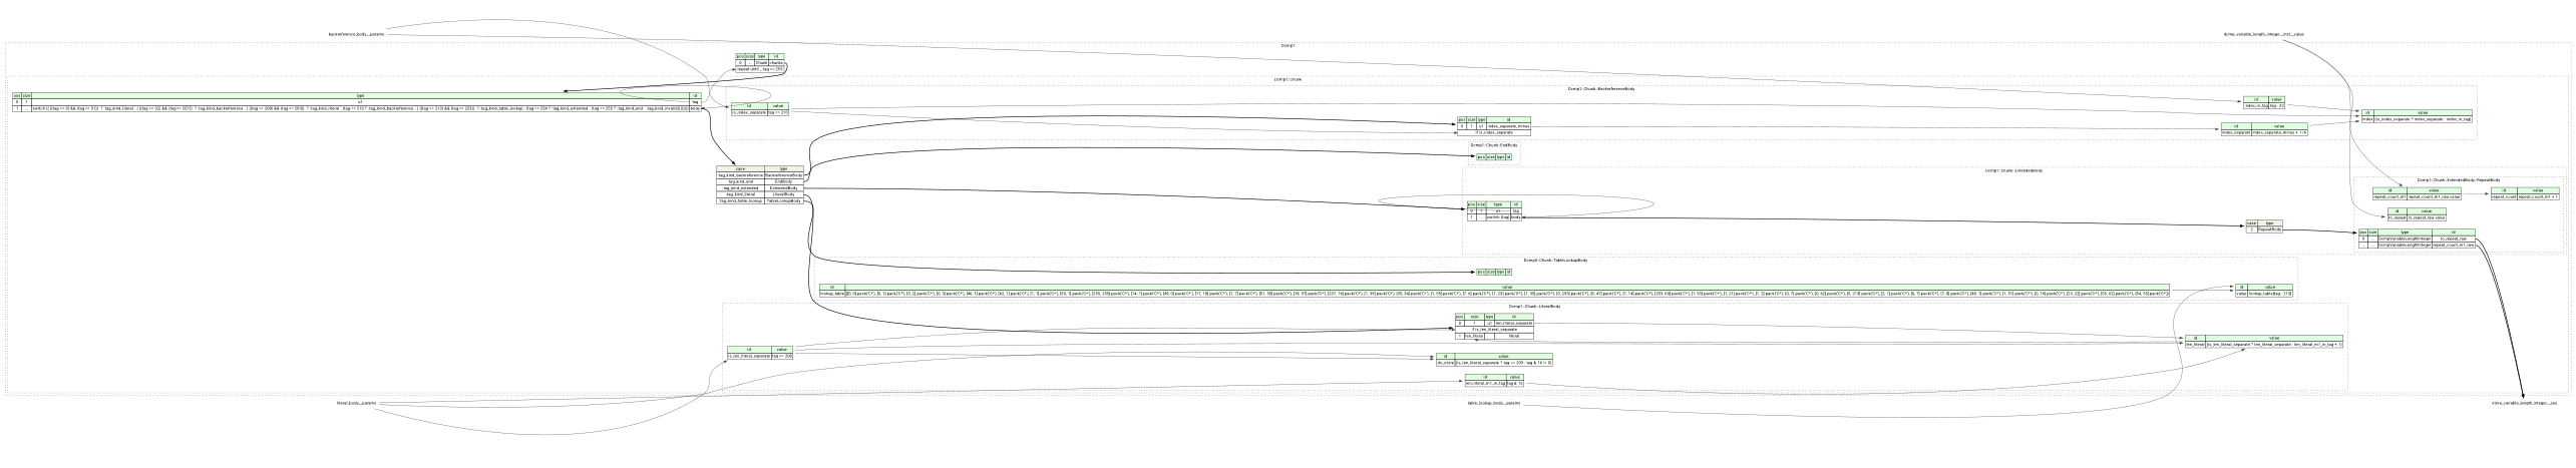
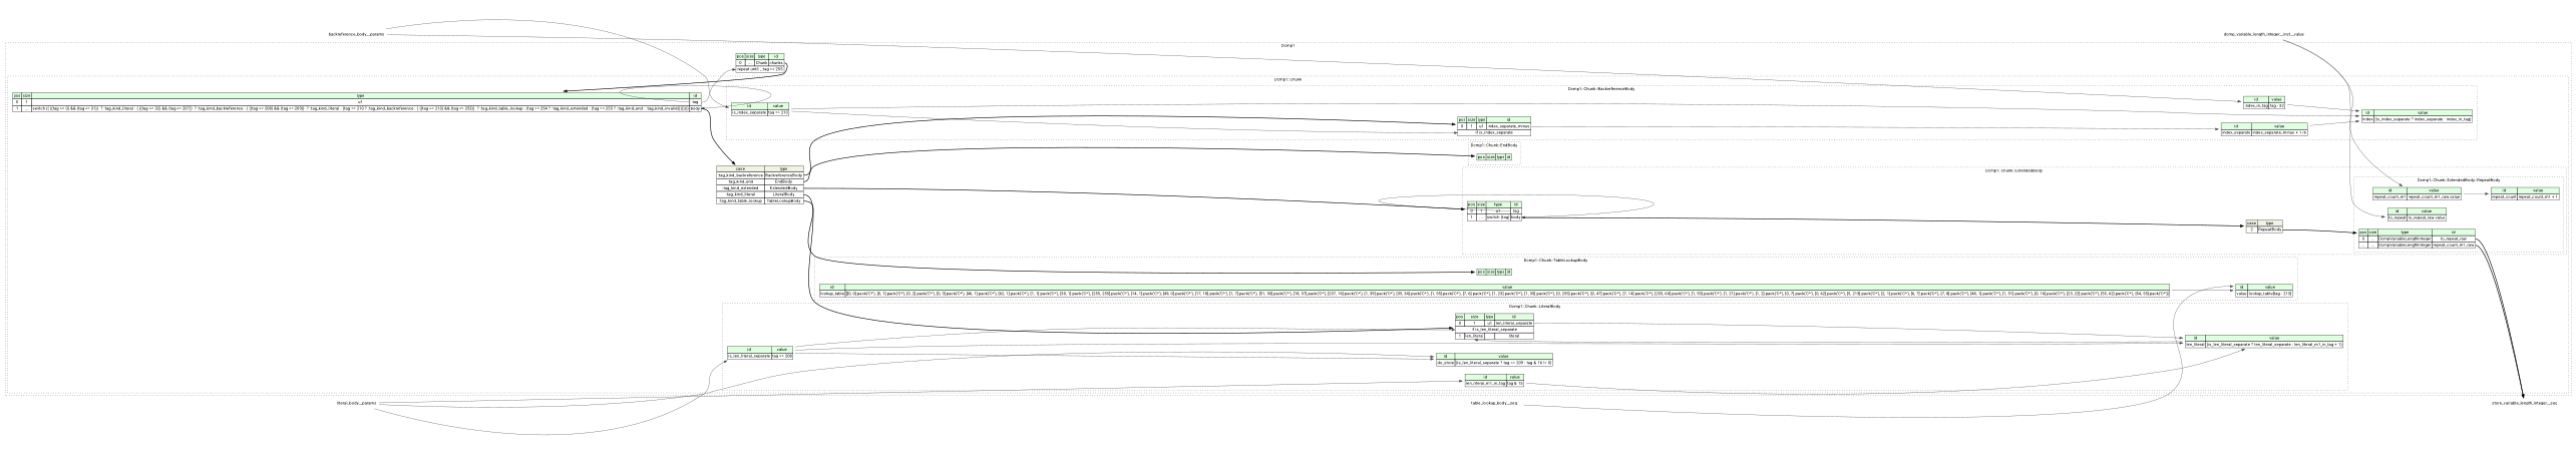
  digraph {
    fontname=Roboto
    rankdir=LR
    node [fontname=Roboto shape=plaintext]
    edge [color="#404040" fontname=Roboto tailport=tag_type]
    n1 [label=<<TABLE BORDER="0" CELLBORDER="1" CELLSPACING="0"> 					<TR><TD BGCOLOR="#E0FFE0">pos</TD><TD BGCOLOR="#E0FFE0">size</TD><TD BGCOLOR="#E0FFE0">type</TD><TD BGCOLOR="#E0FFE0">id</TD></TR> 					<TR><TD PORT="index_separate_minus_pos">0</TD><TD PORT="index_separate_minus_size">1</TD><TD>u1</TD><TD PORT="index_separate_minus_type">index_separate_minus</TD></TR> 					<TR><TD COLSPAN="4" PORT="index_separate_minus__if">if is_index_separate</TD></TR> 				</TABLE>>]
    n2 [label=<<TABLE BORDER="0" CELLBORDER="1" CELLSPACING="0"> 					<TR><TD BGCOLOR="#E0FFE0">id</TD><TD BGCOLOR="#E0FFE0">value</TD></TR> 					<TR><TD>index</TD><TD>(is_index_separate ? index_separate : index_in_tag)</TD></TR> 				</TABLE>>]
    n3 [label=<<TABLE BORDER="0" CELLBORDER="1" CELLSPACING="0"> 					<TR><TD BGCOLOR="#E0FFE0">id</TD><TD BGCOLOR="#E0FFE0">value</TD></TR> 					<TR><TD>index_in_tag</TD><TD>tag - 32</TD></TR> 				</TABLE>>]
    n4 [label=<<TABLE BORDER="0" CELLBORDER="1" CELLSPACING="0"> 					<TR><TD BGCOLOR="#E0FFE0">id</TD><TD BGCOLOR="#E0FFE0">value</TD></TR> 					<TR><TD>index_separate</TD><TD>index_separate_minus + 176</TD></TR> 				</TABLE>>]
    n5 [label=<<TABLE BORDER="0" CELLBORDER="1" CELLSPACING="0"> 					<TR><TD BGCOLOR="#E0FFE0">id</TD><TD BGCOLOR="#E0FFE0">value</TD></TR> 					<TR><TD>is_index_separate</TD><TD>tag == 210</TD></TR> 				</TABLE>>]
    n6 [label=<<TABLE BORDER="0" CELLBORDER="1" CELLSPACING="0"> 					<TR><TD BGCOLOR="#E0FFE0">pos</TD><TD BGCOLOR="#E0FFE0">size</TD><TD BGCOLOR="#E0FFE0">type</TD><TD BGCOLOR="#E0FFE0">id</TD></TR> 				</TABLE>>]
    n7 [label=<<TABLE BORDER="0" CELLBORDER="1" CELLSPACING="0"> 						<TR><TD BGCOLOR="#E0FFE0">pos</TD><TD BGCOLOR="#E0FFE0">size</TD><TD BGCOLOR="#E0FFE0">type</TD><TD BGCOLOR="#E0FFE0">id</TD></TR> 						<TR><TD PORT="to_repeat_raw_pos">0</TD><TD PORT="to_repeat_raw_size">...</TD><TD>DcmpVariableLengthInteger</TD><TD PORT="to_repeat_raw_type">to_repeat_raw</TD></TR> 						<TR><TD PORT="repeat_count_m1_raw_pos">...</TD><TD PORT="repeat_count_m1_raw_size">...</TD><TD>DcmpVariableLengthInteger</TD><TD PORT="repeat_count_m1_raw_type">repeat_count_m1_raw</TD></TR> 					</TABLE>>]
    n8 [label=<<TABLE BORDER="0" CELLBORDER="1" CELLSPACING="0"> 						<TR><TD BGCOLOR="#E0FFE0">id</TD><TD BGCOLOR="#E0FFE0">value</TD></TR> 						<TR><TD>repeat_count</TD><TD>repeat_count_m1 + 1</TD></TR> 					</TABLE>>]
    n9 [label=<<TABLE BORDER="0" CELLBORDER="1" CELLSPACING="0"> 						<TR><TD BGCOLOR="#E0FFE0">id</TD><TD BGCOLOR="#E0FFE0">value</TD></TR> 						<TR><TD>repeat_count_m1</TD><TD>repeat_count_m1_raw.value</TD></TR> 					</TABLE>>]
    n10 [label=<<TABLE BORDER="0" CELLBORDER="1" CELLSPACING="0"> 						<TR><TD BGCOLOR="#E0FFE0">id</TD><TD BGCOLOR="#E0FFE0">value</TD></TR> 						<TR><TD>to_repeat</TD><TD>to_repeat_raw.value</TD></TR> 					</TABLE>>]
    n11 [label=<<TABLE BORDER="0" CELLBORDER="1" CELLSPACING="0"> 					<TR><TD BGCOLOR="#E0FFE0">pos</TD><TD BGCOLOR="#E0FFE0">size</TD><TD BGCOLOR="#E0FFE0">type</TD><TD BGCOLOR="#E0FFE0">id</TD></TR> 					<TR><TD PORT="tag_pos">0</TD><TD PORT="tag_size">1</TD><TD>u1</TD><TD PORT="tag_type">tag</TD></TR> 					<TR><TD PORT="body_pos">1</TD><TD PORT="body_size">...</TD><TD>switch (tag)</TD><TD PORT="body_type">body</TD></TR> 				</TABLE>>]
    n12 [label=<<TABLE BORDER="0" CELLBORDER="1" CELLSPACING="0"> 	<TR><TD BGCOLOR="#F0F2E4">case</TD><TD BGCOLOR="#F0F2E4">type</TD></TR> 	<TR><TD>2</TD><TD PORT="case0">RepeatBody</TD></TR> </TABLE>>]
    n13 [label=<<TABLE BORDER="0" CELLBORDER="1" CELLSPACING="0"> 					<TR><TD BGCOLOR="#E0FFE0">pos</TD><TD BGCOLOR="#E0FFE0">size</TD><TD BGCOLOR="#E0FFE0">type</TD><TD BGCOLOR="#E0FFE0">id</TD></TR> 					<TR><TD PORT="len_literal_separate_pos">0</TD><TD PORT="len_literal_separate_size">1</TD><TD>u1</TD><TD PORT="len_literal_separate_type">len_literal_separate</TD></TR> 					<TR><TD COLSPAN="4" PORT="len_literal_separate__if">if is_len_literal_separate</TD></TR> 					<TR><TD PORT="literal_pos">1</TD><TD PORT="literal_size">len_literal</TD><TD></TD><TD PORT="literal_type">literal</TD></TR> 				</TABLE>>]
    n14 [label=<<TABLE BORDER="0" CELLBORDER="1" CELLSPACING="0"> 					<TR><TD BGCOLOR="#E0FFE0">id</TD><TD BGCOLOR="#E0FFE0">value</TD></TR> 					<TR><TD>do_store</TD><TD>(is_len_literal_separate ? tag == 209 : tag &amp; 16 != 0)</TD></TR> 				</TABLE>>]
    n15 [label=<<TABLE BORDER="0" CELLBORDER="1" CELLSPACING="0"> 					<TR><TD BGCOLOR="#E0FFE0">id</TD><TD BGCOLOR="#E0FFE0">value</TD></TR> 					<TR><TD>is_len_literal_separate</TD><TD>tag &gt;= 208</TD></TR> 				</TABLE>>]
    n16 [label=<<TABLE BORDER="0" CELLBORDER="1" CELLSPACING="0"> 					<TR><TD BGCOLOR="#E0FFE0">id</TD><TD BGCOLOR="#E0FFE0">value</TD></TR> 					<TR><TD>len_literal</TD><TD>(is_len_literal_separate ? len_literal_separate : len_literal_m1_in_tag + 1)</TD></TR> 				</TABLE>>]
    n17 [label=<<TABLE BORDER="0" CELLBORDER="1" CELLSPACING="0"> 					<TR><TD BGCOLOR="#E0FFE0">id</TD><TD BGCOLOR="#E0FFE0">value</TD></TR> 					<TR><TD>len_literal_m1_in_tag</TD><TD>tag &amp; 15</TD></TR> 				</TABLE>>]
    n18 [label=<<TABLE BORDER="0" CELLBORDER="1" CELLSPACING="0"> 					<TR><TD BGCOLOR="#E0FFE0">pos</TD><TD BGCOLOR="#E0FFE0">size</TD><TD BGCOLOR="#E0FFE0">type</TD><TD BGCOLOR="#E0FFE0">id</TD></TR> 				</TABLE>>]
    n19 [label=<<TABLE BORDER="0" CELLBORDER="1" CELLSPACING="0"> 					<TR><TD BGCOLOR="#E0FFE0">id</TD><TD BGCOLOR="#E0FFE0">value</TD></TR> 					<TR><TD>lookup_table</TD><TD>[[0, 0].pack('C*'), [0, 1].pack('C*'), [0, 2].pack('C*'), [0, 3].pack('C*'), [46, 1].pack('C*'), [62, 1].pack('C*'), [1, 1].pack('C*'), [30, 1].pack('C*'), [255, 255].pack('C*'), [14, 1].pack('C*'), [49, 0].pack('C*'), [17, 18].pack('C*'), [1, 7].pack('C*'), [51, 50].pack('C*'), [18, 57].pack('C*'), [237, 16].pack('C*'), [1, 39].pack('C*'), [35, 34].pack('C*'), [1, 55].pack('C*'), [7, 6].pack('C*'), [1, 23].pack('C*'), [1, 35].pack('C*'), [0, 255].pack('C*'), [0, 47].pack('C*'), [7, 14].pack('C*'), [253, 60].pack('C*'), [1, 53].pack('C*'), [1, 21].pack('C*'), [1, 2].pack('C*'), [0, 7].pack('C*'), [0, 62].pack('C*'), [5, 213].pack('C*'), [2, 1].pack('C*'), [6, 7].pack('C*'), [7, 8].pack('C*'), [48, 1].pack('C*'), [1, 51].pack('C*'), [0, 16].pack('C*'), [23, 22].pack('C*'), [55, 62].pack('C*'), [54, 55].pack('C*')]</TD></TR> 				</TABLE>>]
    n20 [label=<<TABLE BORDER="0" CELLBORDER="1" CELLSPACING="0"> 					<TR><TD BGCOLOR="#E0FFE0">id</TD><TD BGCOLOR="#E0FFE0">value</TD></TR> 					<TR><TD>value</TD><TD>lookup_table[tag - 213]</TD></TR> 				</TABLE>>]
    n21 [label=<<TABLE BORDER="0" CELLBORDER="1" CELLSPACING="0"> 				<TR><TD BGCOLOR="#E0FFE0">pos</TD><TD BGCOLOR="#E0FFE0">size</TD><TD BGCOLOR="#E0FFE0">type</TD><TD BGCOLOR="#E0FFE0">id</TD></TR> 				<TR><TD PORT="tag_pos">0</TD><TD PORT="tag_size">1</TD><TD>u1</TD><TD PORT="tag_type">tag</TD></TR> 				<TR><TD PORT="body_pos">1</TD><TD PORT="body_size">...</TD><TD>switch (( ((tag &gt;= 0) &amp;&amp; (tag &lt;= 31))  ? :tag_kind_literal : ( ((tag &gt;= 32) &amp;&amp; (tag &lt;= 207))  ? :tag_kind_backreference : ( ((tag &gt;= 208) &amp;&amp; (tag &lt;= 209))  ? :tag_kind_literal : (tag == 210 ? :tag_kind_backreference : ( ((tag &gt;= 213) &amp;&amp; (tag &lt;= 253))  ? :tag_kind_table_lookup : (tag == 254 ? :tag_kind_extended : (tag == 255 ? :tag_kind_end : :tag_kind_invalid))))))))</TD><TD PORT="body_type">body</TD></TR> 			</TABLE>>]
    n22 [label=<<TABLE BORDER="0" CELLBORDER="1" CELLSPACING="0"> 	<TR><TD BGCOLOR="#F0F2E4">case</TD><TD BGCOLOR="#F0F2E4">type</TD></TR> 	<TR><TD>:tag_kind_backreference</TD><TD PORT="case0">BackreferenceBody</TD></TR> 	<TR><TD>:tag_kind_end</TD><TD PORT="case1">EndBody</TD></TR> 	<TR><TD>:tag_kind_extended</TD><TD PORT="case2">ExtendedBody</TD></TR> 	<TR><TD>:tag_kind_literal</TD><TD PORT="case3">LiteralBody</TD></TR> 	<TR><TD>:tag_kind_table_lookup</TD><TD PORT="case4">TableLookupBody</TD></TR> </TABLE>>]
    n23 [label=<<TABLE BORDER="0" CELLBORDER="1" CELLSPACING="0"> 			<TR><TD BGCOLOR="#E0FFE0">pos</TD><TD BGCOLOR="#E0FFE0">size</TD><TD BGCOLOR="#E0FFE0">type</TD><TD BGCOLOR="#E0FFE0">id</TD></TR> 			<TR><TD PORT="chunks_pos">0</TD><TD PORT="chunks_size">...</TD><TD>Chunk</TD><TD PORT="chunks_type">chunks</TD></TR> 			<TR><TD COLSPAN="4" PORT="chunks__repeat">repeat until _.tag == 255</TD></TR> 		</TABLE>>]
    n24 [label=store_variable_length_integer__seq]
    backreference_body__params
    dcmp_variable_length_integer__inst__value
    literal_body__params
-   table_lookup_body__params
+   table_lookup_body__params [label=table_lookup_body__seq]
    subgraph cluster_1 {
      label=Dcmp1
      style=dotted
      n23
      subgraph cluster_2 {
        label="Dcmp1::Chunk"
        style=dotted
        n21
        n22
        subgraph cluster_3 {
          label="Dcmp1::Chunk::BackreferenceBody"
          style=dotted
          n1
          n2
          n3
          n4
          n5
        }
        subgraph cluster_4 {
          label="Dcmp1::Chunk::EndBody"
          style=dotted
          n6
        }
        subgraph cluster_5 {
          label="Dcmp1::Chunk::ExtendedBody"
          style=dotted
          n11
          n12
          subgraph cluster_6 {
            label="Dcmp1::Chunk::ExtendedBody::RepeatBody"
            style=dotted
            n7
            n8
            n9
            n10
          }
        }
        subgraph cluster_7 {
          label="Dcmp1::Chunk::LiteralBody"
          style=dotted
          n13
          n14
          n15
          n16
          n17
        }
        subgraph cluster_8 {
-         label="Dcmp0::Chunk::TableLookupBody"
+         label="Dcmp1::Chunk::TableLookupBody"
          style=dotted
          n18
          n19
          n20
        }
      }
    }
    n1 -> n4 [tailport=index_separate_minus_type]
    n3 -> n2 [tailport=index_in_tag_type]
    n4 -> n2 [tailport=index_separate_type]
    n5 -> n1 [headport=index_separate_minus__if tailport=is_index_separate_type]
    n5 -> n2 [tailport=is_index_separate_type]
    n7 -> n24 [style=bold tailport=to_repeat_raw_type color=""]
    n7 -> n24 [style=bold tailport=repeat_count_m1_raw_type color=""]
    n9 -> n8 [tailport=repeat_count_m1_type]
    n11 -> n11 [headport=body_type]
    n11 -> n12 [style=bold tailport=body_type color=""]
    n12 -> n7 [style=bold tailport=case0 color=""]
    n13 -> n16 [tailport=len_literal_separate_type]
    n15 -> n13 [headport=len_literal_separate__if tailport=is_len_literal_separate_type]
    n15 -> n14 [tailport=is_len_literal_separate_type]
    n15 -> n16 [tailport=is_len_literal_separate_type]
    n16 -> n13 [headport=literal_size tailport=len_literal_type]
    n17 -> n16 [tailport=len_literal_m1_in_tag_type]
    n19 -> n20 [tailport=lookup_table_type]
    n21 -> n21 [headport=body_type]
    n21 -> n22 [style=bold tailport=body_type color=""]
    n21 -> n23 [headport=chunks__repeat]
    n22 -> n1 [style=bold tailport=case0 color=""]
    n22 -> n6 [style=bold tailport=case1 color=""]
    n22 -> n11 [style=bold tailport=case2 color=""]
    n22 -> n13 [style=bold tailport=case3 color=""]
    n22 -> n18 [style=bold tailport=case4 color=""]
    n23 -> n21 [style=bold tailport=chunks_type color=""]
    backreference_body__params -> n3
    backreference_body__params -> n5
    dcmp_variable_length_integer__inst__value -> n9 [tailport=value_type]
    dcmp_variable_length_integer__inst__value -> n10 [tailport=value_type]
    literal_body__params -> n14
    literal_body__params -> n15
    literal_body__params -> n17
    table_lookup_body__params -> n20
  }
